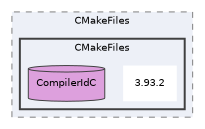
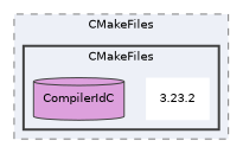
  digraph {
    compound=true
    node [fontname=Helvetica fontsize=10]
-   n1 [label="3.93.2" shape=plaintext style=filled fillcolor=white]
+   n1 [label="3.23.2" shape=plaintext style=filled fillcolor=white]
    n2 [color=grey25 fillcolor=plum label=CompilerIdC shape=cylinder style="filled,"]
    subgraph cluster_1 {
      bgcolor="#edf0f7"
      fontname=Helvetica
      fontsize=10
      label=CMakeFiles
      pencolor=grey50
      style="filled,dashed,"
      subgraph cluster_2 {
        bgcolor="#edf0f7"
        fontname=Helvetica
        fontsize=10
        pencolor=grey25
        style="filled,bold,"
        n1
        n2
      }
    }
  }
